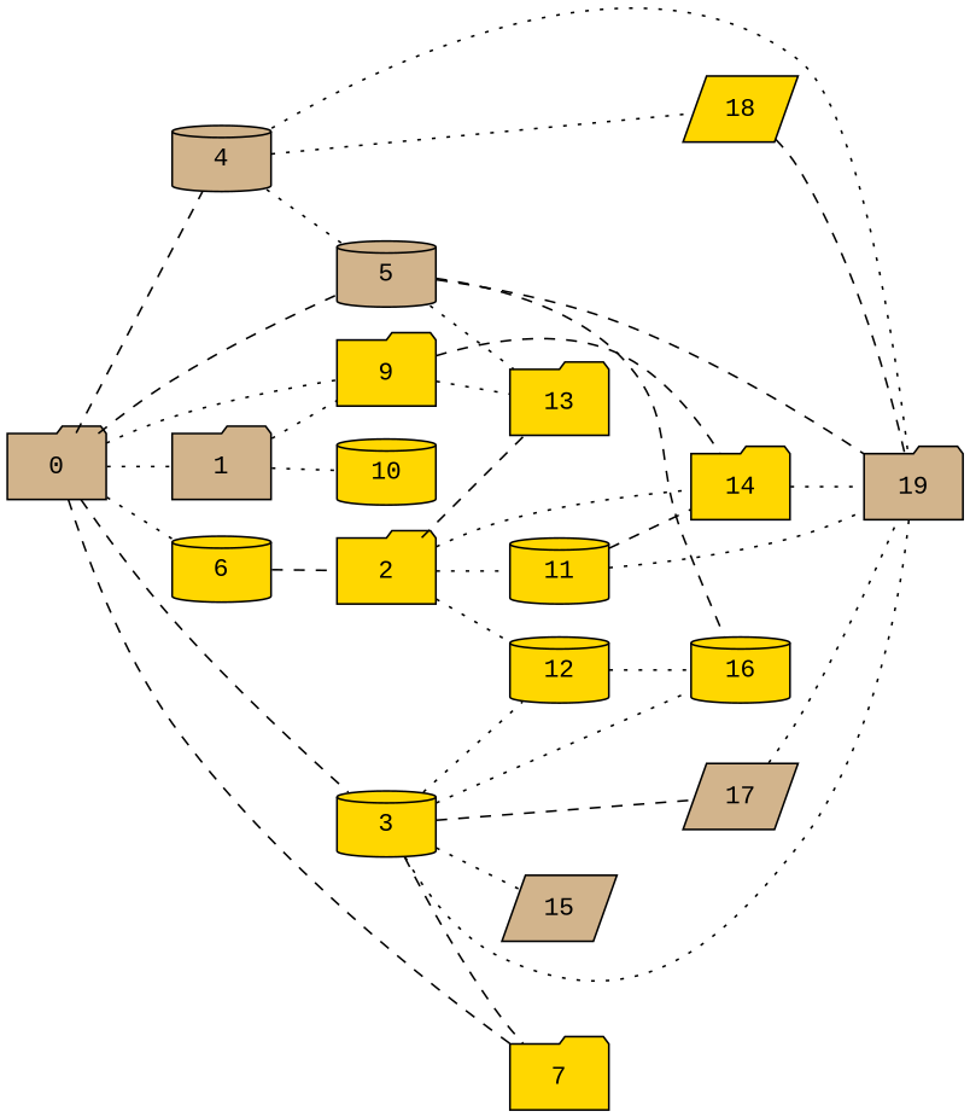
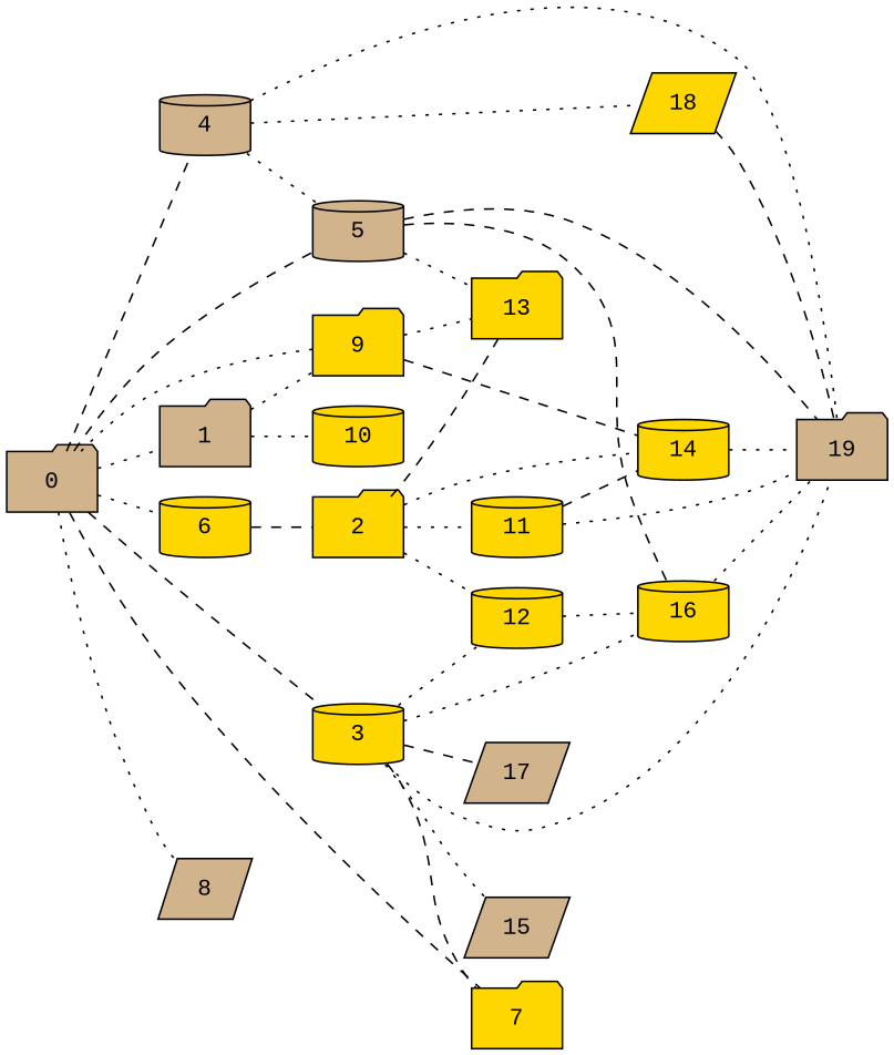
  graph {
    fontname="Liberation Mono"
    rankdir=LR
    node [fillcolor=gold fontname="Liberation Mono" shape=folder style=filled]
    edge [fontname="Liberation Mono" style=dotted]
    0 [fillcolor=tan]
    1 [fillcolor=tan]
    3 [shape=cylinder]
    4 [fillcolor=tan shape=cylinder]
    5 [fillcolor=tan shape=cylinder]
    6 [shape=cylinder]
    7
+   8 [fillcolor=tan shape=parallelogram]
    9
    10 [shape=cylinder]
    11 [shape=cylinder]
    2
    12 [shape=cylinder]
    13
-   14
+   14 [shape=cylinder]
    16 [shape=cylinder]
    17 [fillcolor=tan shape=parallelogram]
    15 [fillcolor=tan shape=parallelogram]
    19 [fillcolor=tan]
    18 [shape=parallelogram]
    0 -- 1
    0 -- 3 [style=dashed]
    0 -- 4 [style=dashed]
    0 -- 5 [style=dashed]
    0 -- 6
    0 -- 7 [style=dashed]
+   0 -- 8
    0 -- 9
    1 -- 9
    1 -- 10
    3 -- 7 [style=dashed]
    3 -- 12
    3 -- 16
    3 -- 17 [style=dashed]
    3 -- 15
    3 -- 19
    4 -- 5
    4 -- 19
    4 -- 18
    5 -- 13
    5 -- 16 [style=dashed]
    5 -- 19 [style=dashed]
    6 -- 2 [style=dashed]
    9 -- 13
    9 -- 14 [style=dashed]
    11 -- 14 [style=dashed]
    11 -- 19
    2 -- 11
    2 -- 12
    2 -- 13 [style=dashed]
    2 -- 14
    12 -- 16
    14 -- 19
-   17 -- 19
+   16 -- 19
    18 -- 19 [style=dashed]
  }
